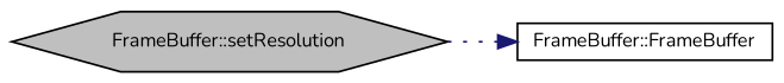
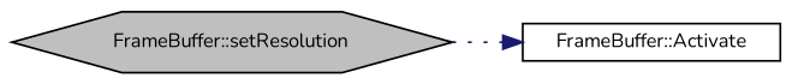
  digraph {
    rankdir=LR
    fontname=Nunito
    node [color=black fontname=Nunito fontsize=10 style=filled]
    n1 [fillcolor=grey75 fontcolor=black height=0.2 label="FrameBuffer::setResolution" shape=hexagon width=0.4]
-   n2 [fillcolor=white height=0.2 label="FrameBuffer::FrameBuffer" shape=box width=0.4]
+   n2 [fillcolor=white height=0.2 label="FrameBuffer::Activate" shape=box width=0.4]
    n1 -> n2 [color=midnightblue fontname=Nunito fontsize=10 labelfontname=Helvetica labelfontsize=10 style=dotted]
  }
